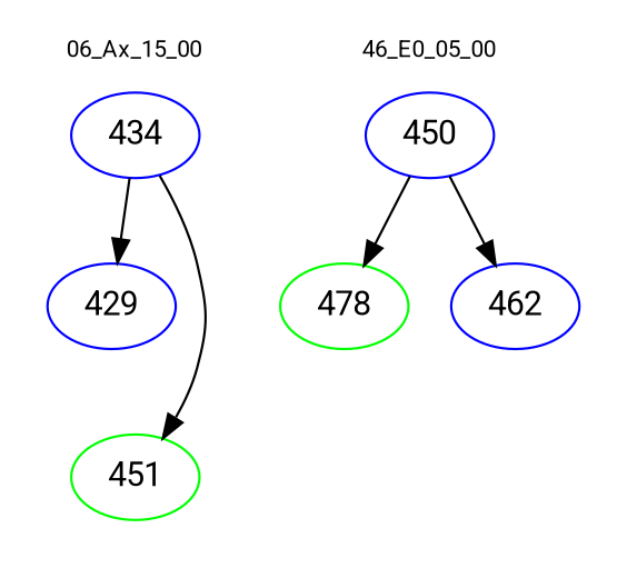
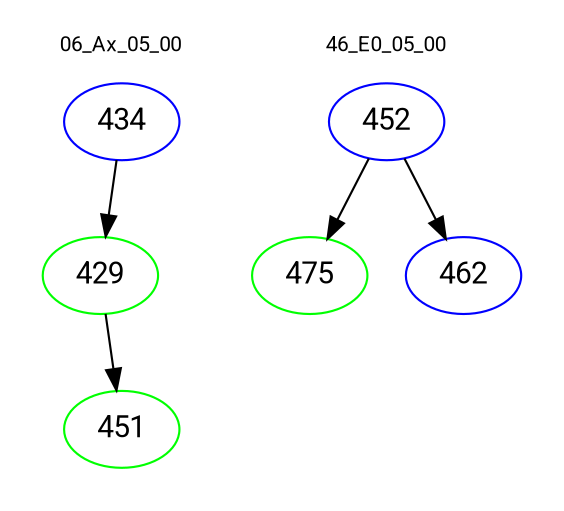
  digraph {
    fontname=Roboto
    node [color=blue fontname=Roboto]
    edge [color=black fontname=Roboto]
    n1 [label=434]
-   n2 [label=429]
+   n2 [color=green label=429]
    n3 [color=green label=451]
-   n4 [label=450]
-   n5 [color=green label=478]
+   n4 [label=452]
+   n5 [color=green label=475]
    n6 [label=462]
    subgraph cluster_1 {
      color=white
      fontsize=10
-     label="06_Ax_15_00"
+     label="06_Ax_05_00"
      n1
      n2
      n3
    }
    subgraph cluster_2 {
      color=white
      fontsize=10
      label="46_E0_05_00"
      n4
      n5
      n6
    }
    n1 -> n2
-   n1 -> n3
+   n2 -> n3
    n4 -> n5
    n4 -> n6
  }
